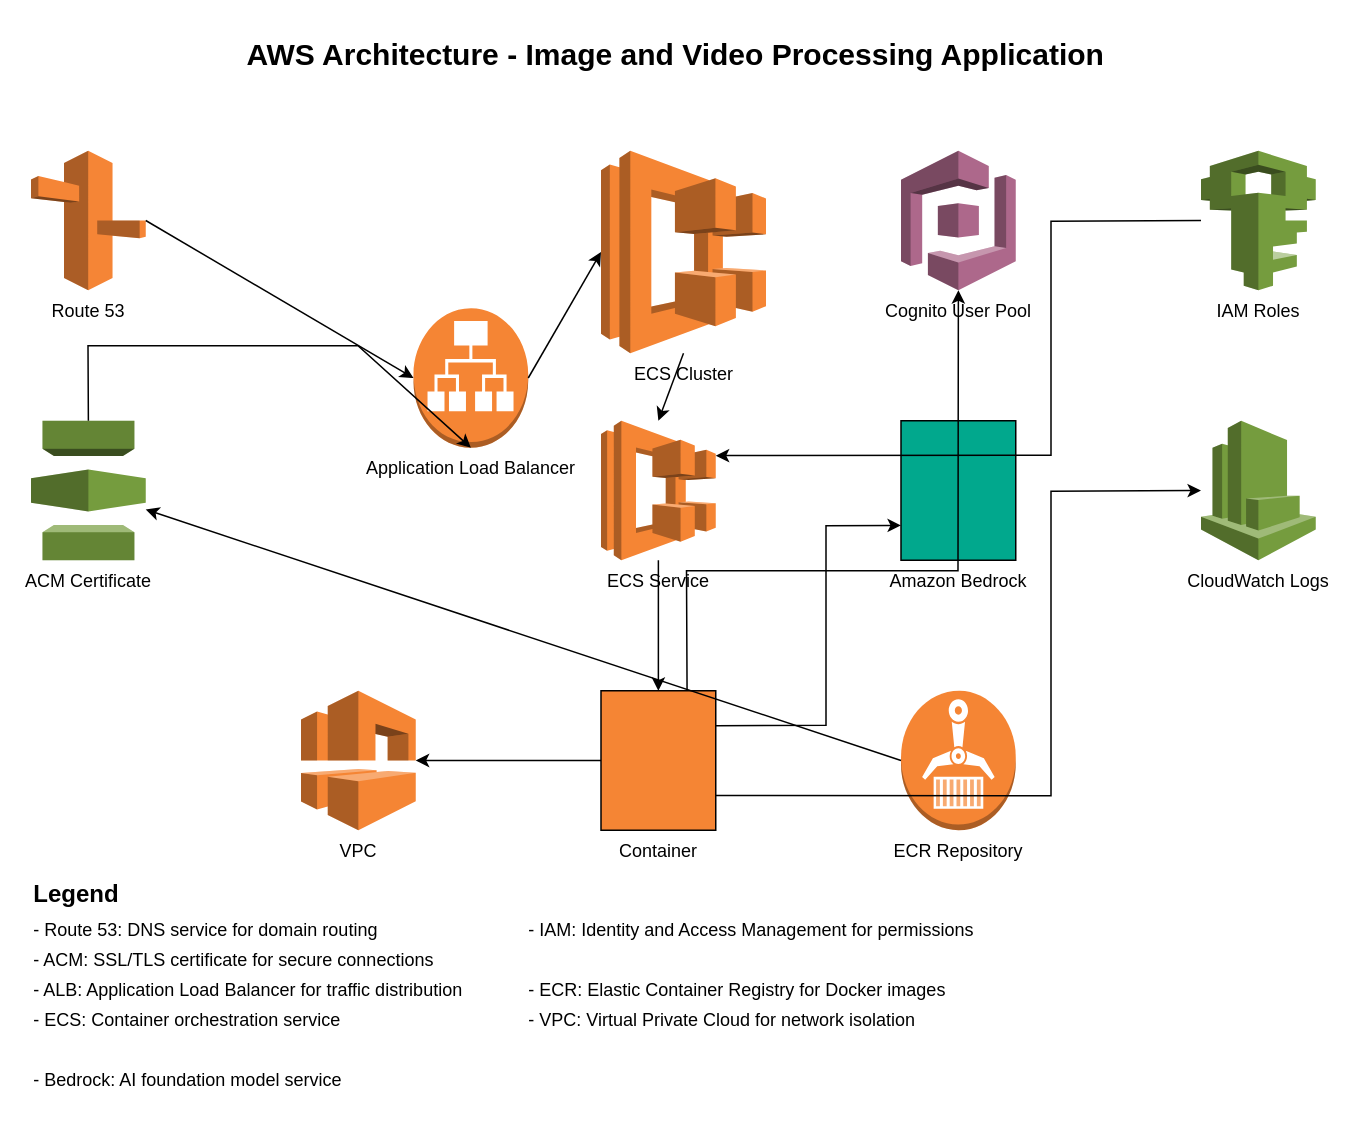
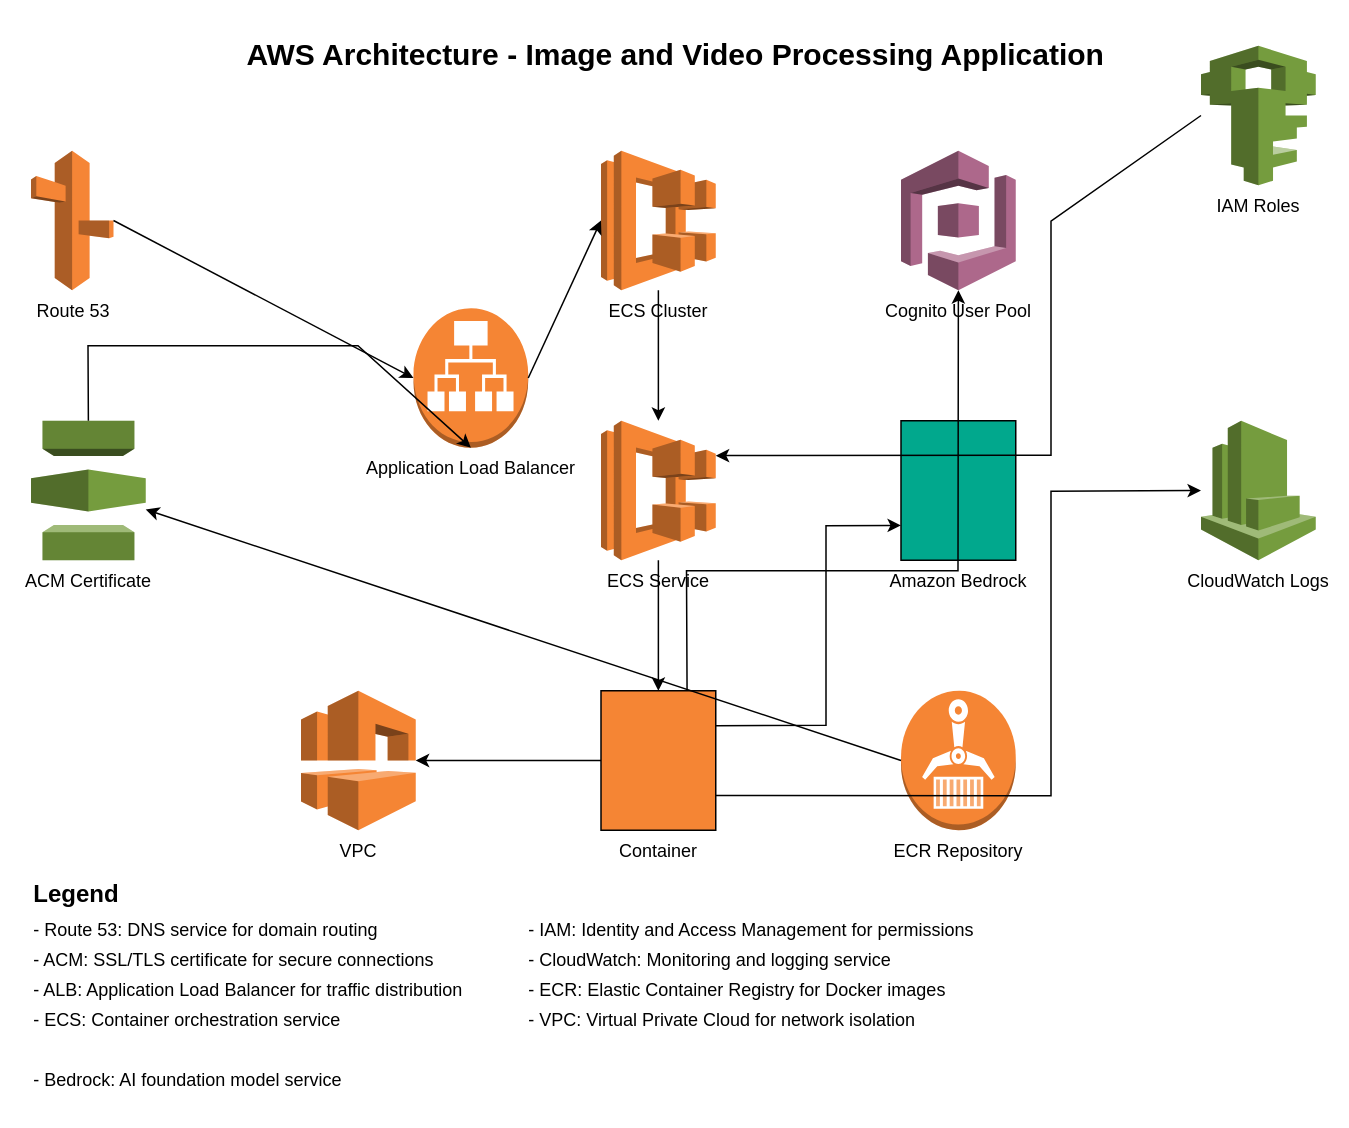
  <mxCell id="0" />
  <mxCell id="1" parent="0" />
- <mxCell id="2" value="Route 53" style="outlineConnect=0;dashed=0;verticalLabelPosition=bottom;verticalAlign=top;align=center;html=1;shape=mxgraph.aws3.route_53;fillColor=#F58536;gradientColor=none;" vertex="1" parent="1"><mxGeometry x="20" y="100" width="76.5" height="93" as="geometry" /></mxCell>
+ <mxCell id="2" value="Route 53" style="outlineConnect=0;dashed=0;verticalLabelPosition=bottom;verticalAlign=top;align=center;html=1;shape=mxgraph.aws3.route_53;fillColor=#F58536;gradientColor=none;" vertex="1" parent="1"><mxGeometry x="20" y="100" width="55" height="93" as="geometry" /></mxCell>
  <mxCell id="3" value="ACM Certificate" style="outlineConnect=0;dashed=0;verticalLabelPosition=bottom;verticalAlign=top;align=center;html=1;shape=mxgraph.aws3.certificate_manager;fillColor=#759C3E;gradientColor=none;" vertex="1" parent="1"><mxGeometry x="20" y="280" width="76.5" height="93" as="geometry" /></mxCell>
  <mxCell id="4" value="Application Load Balancer" style="outlineConnect=0;dashed=0;verticalLabelPosition=bottom;verticalAlign=top;align=center;html=1;shape=mxgraph.aws3.application_load_balancer;fillColor=#F58534;gradientColor=none;" vertex="1" parent="1"><mxGeometry x="275" y="205" width="76.5" height="93" as="geometry" /></mxCell>
- <mxCell id="5" value="ECS Cluster" style="outlineConnect=0;dashed=0;verticalLabelPosition=bottom;verticalAlign=top;align=center;html=1;shape=mxgraph.aws3.ecs;fillColor=#F58534;gradientColor=none;" vertex="1" parent="1"><mxGeometry x="400" y="100" width="110" height="135" as="geometry" /></mxCell>
+ <mxCell id="5" value="ECS Cluster" style="outlineConnect=0;dashed=0;verticalLabelPosition=bottom;verticalAlign=top;align=center;html=1;shape=mxgraph.aws3.ecs;fillColor=#F58534;gradientColor=none;" vertex="1" parent="1"><mxGeometry x="400" y="100" width="76.5" height="93" as="geometry" /></mxCell>
  <mxCell id="6" value="ECS Service" style="outlineConnect=0;dashed=0;verticalLabelPosition=bottom;verticalAlign=top;align=center;html=1;shape=mxgraph.aws3.ecs;fillColor=#F58534;gradientColor=none;" vertex="1" parent="1"><mxGeometry x="400" y="280" width="76.5" height="93" as="geometry" /></mxCell>
  <mxCell id="7" value="Container" style="outlineConnect=0;dashed=0;verticalLabelPosition=bottom;verticalAlign=top;align=center;html=1;shape=mxgraph.aws3.container_1;fillColor=#F58534;gradientColor=none;" vertex="1" parent="1"><mxGeometry x="400" y="460" width="76.5" height="93" as="geometry" /></mxCell>
  <mxCell id="8" value="ECR Repository" style="outlineConnect=0;dashed=0;verticalLabelPosition=bottom;verticalAlign=top;align=center;html=1;shape=mxgraph.aws3.ecr;fillColor=#F58534;gradientColor=none;" vertex="1" parent="1"><mxGeometry x="600" y="460" width="76.5" height="93" as="geometry" /></mxCell>
  <mxCell id="9" value="Cognito User Pool" style="outlineConnect=0;dashed=0;verticalLabelPosition=bottom;verticalAlign=top;align=center;html=1;shape=mxgraph.aws3.cognito;fillColor=#AD688B;gradientColor=none;" vertex="1" parent="1"><mxGeometry x="600" y="100" width="76.5" height="93" as="geometry" /></mxCell>
  <mxCell id="10" value="Amazon Bedrock" style="outlineConnect=0;dashed=0;verticalLabelPosition=bottom;verticalAlign=top;align=center;html=1;shape=mxgraph.aws3.sagemaker;fillColor=#01A88D;gradientColor=none;" vertex="1" parent="1"><mxGeometry x="600" y="280" width="76.5" height="93" as="geometry" /></mxCell>
  <mxCell id="11" value="VPC" style="outlineConnect=0;dashed=0;verticalLabelPosition=bottom;verticalAlign=top;align=center;html=1;shape=mxgraph.aws3.vpc;fillColor=#F58534;gradientColor=none;" vertex="1" parent="1"><mxGeometry x="200" y="460" width="76.5" height="93" as="geometry" /></mxCell>
  <mxCell id="12" value="CloudWatch Logs" style="outlineConnect=0;dashed=0;verticalLabelPosition=bottom;verticalAlign=top;align=center;html=1;shape=mxgraph.aws3.cloudwatch;fillColor=#759C3E;gradientColor=none;" vertex="1" parent="1"><mxGeometry x="800" y="280" width="76.5" height="93" as="geometry" /></mxCell>
- <mxCell id="13" value="IAM Roles" style="outlineConnect=0;dashed=0;verticalLabelPosition=bottom;verticalAlign=top;align=center;html=1;shape=mxgraph.aws3.iam;fillColor=#759C3E;gradientColor=none;" vertex="1" parent="1"><mxGeometry x="800" y="100" width="76.5" height="93" as="geometry" /></mxCell>
+ <mxCell id="13" value="IAM Roles" style="outlineConnect=0;dashed=0;verticalLabelPosition=bottom;verticalAlign=top;align=center;html=1;shape=mxgraph.aws3.iam;fillColor=#759C3E;gradientColor=none;" vertex="1" parent="1"><mxGeometry x="800" y="30" width="76.5" height="93" as="geometry" /></mxCell>
  <mxCell id="14" value="" style="endArrow=classic;html=1;rounded=0;exitX=1;exitY=0.5;exitDx=0;exitDy=0;exitPerimeter=0;entryX=0;entryY=0.5;entryDx=0;entryDy=0;entryPerimeter=0;" edge="1" parent="1" source="2" target="4"><mxGeometry width="50" height="50" relative="1" as="geometry"><mxPoint x="420" y="390" as="sourcePoint" /><mxPoint x="470" y="340" as="targetPoint" /></mxGeometry></mxCell>
  <mxCell id="15" value="" style="endArrow=classic;html=1;rounded=0;exitX=0.5;exitY=0;exitDx=0;exitDy=0;exitPerimeter=0;entryX=0.5;entryY=1;entryDx=0;entryDy=0;entryPerimeter=0;" edge="1" parent="1" source="3" target="4"><mxGeometry width="50" height="50" relative="1" as="geometry"><mxPoint x="420" y="390" as="sourcePoint" /><mxPoint x="470" y="340" as="targetPoint" /><Array as="points"><mxPoint x="58" y="230" /><mxPoint x="238" y="230" /></Array></mxGeometry></mxCell>
  <mxCell id="16" value="" style="endArrow=classic;html=1;rounded=0;exitX=1;exitY=0.5;exitDx=0;exitDy=0;exitPerimeter=0;entryX=0;entryY=0.5;entryDx=0;entryDy=0;entryPerimeter=0;" edge="1" parent="1" source="4" target="5"><mxGeometry width="50" height="50" relative="1" as="geometry"><mxPoint x="420" y="390" as="sourcePoint" /><mxPoint x="470" y="340" as="targetPoint" /></mxGeometry></mxCell>
  <mxCell id="17" value="" style="endArrow=classic;html=1;rounded=0;exitX=0.5;exitY=1;exitDx=0;exitDy=0;exitPerimeter=0;entryX=0.5;entryY=0;entryDx=0;entryDy=0;entryPerimeter=0;" edge="1" parent="1" source="5" target="6"><mxGeometry width="50" height="50" relative="1" as="geometry"><mxPoint x="420" y="390" as="sourcePoint" /><mxPoint x="470" y="340" as="targetPoint" /></mxGeometry></mxCell>
  <mxCell id="18" value="" style="endArrow=classic;html=1;rounded=0;exitX=0.5;exitY=1;exitDx=0;exitDy=0;exitPerimeter=0;entryX=0.5;entryY=0;entryDx=0;entryDy=0;entryPerimeter=0;" edge="1" parent="1" source="6" target="7"><mxGeometry width="50" height="50" relative="1" as="geometry"><mxPoint x="420" y="390" as="sourcePoint" /><mxPoint x="470" y="340" as="targetPoint" /></mxGeometry></mxCell>
  <mxCell id="19" value="" style="endArrow=classic;html=1;rounded=0;exitX=0;exitY=0.5;exitDx=0;exitDy=0;exitPerimeter=0;" edge="1" parent="1" source="8" target="3"><mxGeometry width="50" height="50" relative="1" as="geometry"><mxPoint x="420" y="390" as="sourcePoint" /><mxPoint x="470" y="340" as="targetPoint" /></mxGeometry></mxCell>
  <mxCell id="20" value="" style="endArrow=classic;html=1;rounded=0;exitX=0.75;exitY=0;exitDx=0;exitDy=0;exitPerimeter=0;entryX=0.5;entryY=1;entryDx=0;entryDy=0;entryPerimeter=0;" edge="1" parent="1" source="7" target="9"><mxGeometry width="50" height="50" relative="1" as="geometry"><mxPoint x="420" y="390" as="sourcePoint" /><mxPoint x="470" y="340" as="targetPoint" /><Array as="points"><mxPoint x="457" y="380" /><mxPoint x="638" y="380" /></Array></mxGeometry></mxCell>
  <mxCell id="21" value="" style="endArrow=classic;html=1;rounded=0;exitX=1;exitY=0.25;exitDx=0;exitDy=0;exitPerimeter=0;entryX=0;entryY=0.75;entryDx=0;entryDy=0;entryPerimeter=0;" edge="1" parent="1" source="7" target="10"><mxGeometry width="50" height="50" relative="1" as="geometry"><mxPoint x="420" y="390" as="sourcePoint" /><mxPoint x="470" y="340" as="targetPoint" /><Array as="points"><mxPoint x="550" y="483" /><mxPoint x="550" y="350" /></Array></mxGeometry></mxCell>
  <mxCell id="22" value="" style="endArrow=classic;html=1;rounded=0;exitX=0;exitY=0.5;exitDx=0;exitDy=0;exitPerimeter=0;entryX=1;entryY=0.5;entryDx=0;entryDy=0;entryPerimeter=0;" edge="1" parent="1" source="7" target="11"><mxGeometry width="50" height="50" relative="1" as="geometry"><mxPoint x="420" y="390" as="sourcePoint" /><mxPoint x="470" y="340" as="targetPoint" /></mxGeometry></mxCell>
  <mxCell id="23" value="" style="endArrow=classic;html=1;rounded=0;exitX=1;exitY=0.75;exitDx=0;exitDy=0;exitPerimeter=0;entryX=0;entryY=0.5;entryDx=0;entryDy=0;entryPerimeter=0;" edge="1" parent="1" source="7" target="12"><mxGeometry width="50" height="50" relative="1" as="geometry"><mxPoint x="420" y="390" as="sourcePoint" /><mxPoint x="470" y="340" as="targetPoint" /><Array as="points"><mxPoint x="700" y="530" /><mxPoint x="700" y="327" /></Array></mxGeometry></mxCell>
  <mxCell id="24" value="" style="endArrow=classic;html=1;rounded=0;exitX=0;exitY=0.5;exitDx=0;exitDy=0;exitPerimeter=0;entryX=1;entryY=0.25;entryDx=0;entryDy=0;entryPerimeter=0;" edge="1" parent="1" source="13" target="6"><mxGeometry width="50" height="50" relative="1" as="geometry"><mxPoint x="420" y="390" as="sourcePoint" /><mxPoint x="470" y="340" as="targetPoint" /><Array as="points"><mxPoint x="700" y="147" /><mxPoint x="700" y="303" /></Array></mxGeometry></mxCell>
  <mxCell id="25" value="AWS Architecture - Image and Video Processing Application" style="text;html=1;strokeColor=none;fillColor=none;align=center;verticalAlign=middle;whiteSpace=wrap;rounded=0;fontSize=20;fontStyle=1" vertex="1" parent="1"><mxGeometry x="150" y="20" width="600" height="30" as="geometry" /></mxCell>
  <mxCell id="26" value="Legend" style="text;html=1;strokeColor=none;fillColor=none;align=left;verticalAlign=middle;whiteSpace=wrap;rounded=0;fontSize=16;fontStyle=1" vertex="1" parent="1"><mxGeometry x="20" y="580" width="100" height="30" as="geometry" /></mxCell>
  <mxCell id="27" value="- Route 53: DNS service for domain routing" style="text;html=1;strokeColor=none;fillColor=none;align=left;verticalAlign=middle;whiteSpace=wrap;rounded=0;" vertex="1" parent="1"><mxGeometry x="20" y="610" width="300" height="20" as="geometry" /></mxCell>
  <mxCell id="28" value="- ACM: SSL/TLS certificate for secure connections" style="text;html=1;strokeColor=none;fillColor=none;align=left;verticalAlign=middle;whiteSpace=wrap;rounded=0;" vertex="1" parent="1"><mxGeometry x="20" y="630" width="300" height="20" as="geometry" /></mxCell>
  <mxCell id="29" value="- ALB: Application Load Balancer for traffic distribution" style="text;html=1;strokeColor=none;fillColor=none;align=left;verticalAlign=middle;whiteSpace=wrap;rounded=0;" vertex="1" parent="1"><mxGeometry x="20" y="650" width="300" height="20" as="geometry" /></mxCell>
  <mxCell id="30" value="- ECS: Container orchestration service" style="text;html=1;strokeColor=none;fillColor=none;align=left;verticalAlign=middle;whiteSpace=wrap;rounded=0;" vertex="1" parent="1"><mxGeometry x="20" y="670" width="300" height="20" as="geometry" /></mxCell>
  <mxCell id="31" value="- Bedrock: AI foundation model service" style="text;html=1;strokeColor=none;fillColor=none;align=left;verticalAlign=middle;whiteSpace=wrap;rounded=0;" vertex="1" parent="1"><mxGeometry x="20" y="710" width="300" height="20" as="geometry" /></mxCell>
  <mxCell id="32" value="- IAM: Identity and Access Management for permissions" style="text;html=1;strokeColor=none;fillColor=none;align=left;verticalAlign=middle;whiteSpace=wrap;rounded=0;" vertex="1" parent="1"><mxGeometry x="350" y="610" width="300" height="20" as="geometry" /></mxCell>
+ <mxCell id="33" value="- CloudWatch: Monitoring and logging service" style="text;html=1;strokeColor=none;fillColor=none;align=left;verticalAlign=middle;whiteSpace=wrap;rounded=0;" vertex="1" parent="1"><mxGeometry x="350" y="630" width="300" height="20" as="geometry" /></mxCell>
  <mxCell id="34" value="- ECR: Elastic Container Registry for Docker images" style="text;html=1;strokeColor=none;fillColor=none;align=left;verticalAlign=middle;whiteSpace=wrap;rounded=0;" vertex="1" parent="1"><mxGeometry x="350" y="650" width="300" height="20" as="geometry" /></mxCell>
  <mxCell id="35" value="- VPC: Virtual Private Cloud for network isolation" style="text;html=1;strokeColor=none;fillColor=none;align=left;verticalAlign=middle;whiteSpace=wrap;rounded=0;" vertex="1" parent="1"><mxGeometry x="350" y="670" width="300" height="20" as="geometry" /></mxCell>
